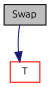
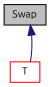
  digraph {
    rankdir=TB
    fontname=Ubuntu
    node [fontname=Ubuntu fontsize=10 shape=record]
    n1 [color=black fillcolor=grey75 fontcolor=black height=0.2 label=Swap style=filled width=0.4]
    n2 [color=red height=0.2 label=T width=0.4]
-   n1 -> n2 [color=midnightblue fontname=Ubuntu fontsize=10 labelfontname=Helvetica labelfontsize=10 style=solid]
+   n2 -> n1 [color=midnightblue fontname=Ubuntu fontsize=10 labelfontname=Helvetica labelfontsize=10 style=solid]
  }
